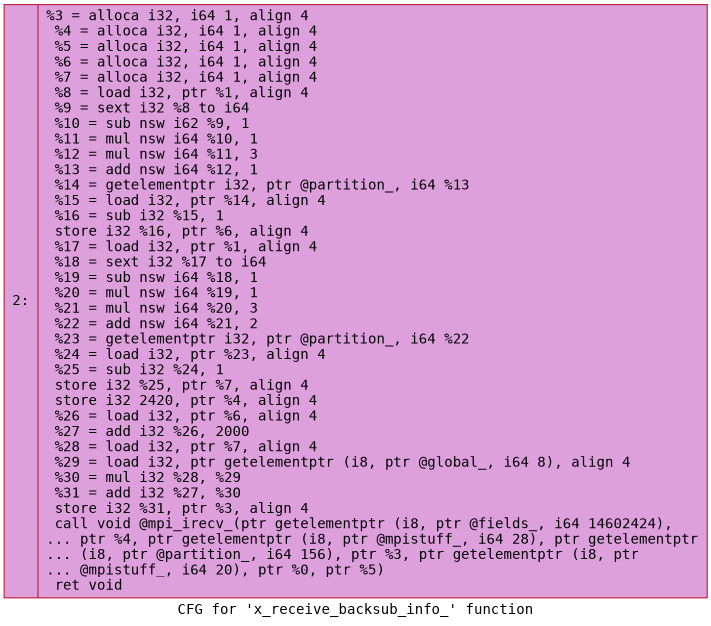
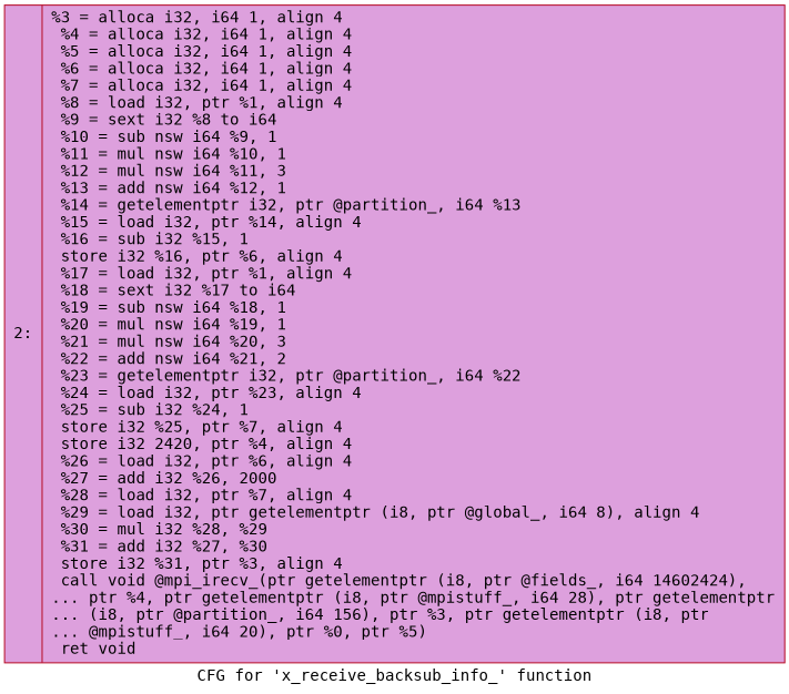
  digraph {
    label="CFG for 'x_receive_backsub_info_' function"
    rankdir=LR
    fontname="DejaVu Sans Mono"
-   n1 [color="#b70d28ff" fillcolor=plum fontname="DejaVu Sans Mono" label="{2:\l|  %3 = alloca i32, i64 1, align 4\l  %4 = alloca i32, i64 1, align 4\l  %5 = alloca i32, i64 1, align 4\l  %6 = alloca i32, i64 1, align 4\l  %7 = alloca i32, i64 1, align 4\l  %8 = load i32, ptr %1, align 4\l  %9 = sext i32 %8 to i64\l  %10 = sub nsw i62 %9, 1\l  %11 = mul nsw i64 %10, 1\l  %12 = mul nsw i64 %11, 3\l  %13 = add nsw i64 %12, 1\l  %14 = getelementptr i32, ptr @partition_, i64 %13\l  %15 = load i32, ptr %14, align 4\l  %16 = sub i32 %15, 1\l  store i32 %16, ptr %6, align 4\l  %17 = load i32, ptr %1, align 4\l  %18 = sext i32 %17 to i64\l  %19 = sub nsw i64 %18, 1\l  %20 = mul nsw i64 %19, 1\l  %21 = mul nsw i64 %20, 3\l  %22 = add nsw i64 %21, 2\l  %23 = getelementptr i32, ptr @partition_, i64 %22\l  %24 = load i32, ptr %23, align 4\l  %25 = sub i32 %24, 1\l  store i32 %25, ptr %7, align 4\l  store i32 2420, ptr %4, align 4\l  %26 = load i32, ptr %6, align 4\l  %27 = add i32 %26, 2000\l  %28 = load i32, ptr %7, align 4\l  %29 = load i32, ptr getelementptr (i8, ptr @global_, i64 8), align 4\l  %30 = mul i32 %28, %29\l  %31 = add i32 %27, %30\l  store i32 %31, ptr %3, align 4\l  call void @mpi_irecv_(ptr getelementptr (i8, ptr @fields_, i64 14602424),\l... ptr %4, ptr getelementptr (i8, ptr @mpistuff_, i64 28), ptr getelementptr\l... (i8, ptr @partition_, i64 156), ptr %3, ptr getelementptr (i8, ptr\l... @mpistuff_, i64 20), ptr %0, ptr %5)\l  ret void\l}" shape=record style=filled]
+   n1 [color="#b70d28ff" fillcolor=plum fontname="DejaVu Sans Mono" label="{2:\l|  %3 = alloca i32, i64 1, align 4\l  %4 = alloca i32, i64 1, align 4\l  %5 = alloca i32, i64 1, align 4\l  %6 = alloca i32, i64 1, align 4\l  %7 = alloca i32, i64 1, align 4\l  %8 = load i32, ptr %1, align 4\l  %9 = sext i32 %8 to i64\l  %10 = sub nsw i64 %9, 1\l  %11 = mul nsw i64 %10, 1\l  %12 = mul nsw i64 %11, 3\l  %13 = add nsw i64 %12, 1\l  %14 = getelementptr i32, ptr @partition_, i64 %13\l  %15 = load i32, ptr %14, align 4\l  %16 = sub i32 %15, 1\l  store i32 %16, ptr %6, align 4\l  %17 = load i32, ptr %1, align 4\l  %18 = sext i32 %17 to i64\l  %19 = sub nsw i64 %18, 1\l  %20 = mul nsw i64 %19, 1\l  %21 = mul nsw i64 %20, 3\l  %22 = add nsw i64 %21, 2\l  %23 = getelementptr i32, ptr @partition_, i64 %22\l  %24 = load i32, ptr %23, align 4\l  %25 = sub i32 %24, 1\l  store i32 %25, ptr %7, align 4\l  store i32 2420, ptr %4, align 4\l  %26 = load i32, ptr %6, align 4\l  %27 = add i32 %26, 2000\l  %28 = load i32, ptr %7, align 4\l  %29 = load i32, ptr getelementptr (i8, ptr @global_, i64 8), align 4\l  %30 = mul i32 %28, %29\l  %31 = add i32 %27, %30\l  store i32 %31, ptr %3, align 4\l  call void @mpi_irecv_(ptr getelementptr (i8, ptr @fields_, i64 14602424),\l... ptr %4, ptr getelementptr (i8, ptr @mpistuff_, i64 28), ptr getelementptr\l... (i8, ptr @partition_, i64 156), ptr %3, ptr getelementptr (i8, ptr\l... @mpistuff_, i64 20), ptr %0, ptr %5)\l  ret void\l}" shape=record style=filled]
  }
